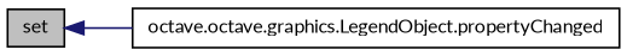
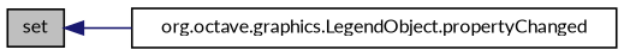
  digraph {
    rankdir=LR
    fontname=Lato
    node [color=black fontname=Lato fontsize=10 shape=record style=filled]
    n1 [fillcolor=grey75 fontcolor=black height=0.2 label=set width=0.4]
-   n2 [fillcolor=white height=0.2 label="octave.octave.graphics.LegendObject.propertyChanged" width=0.4]
+   n2 [fillcolor=white height=0.2 label="org.octave.graphics.LegendObject.propertyChanged" width=0.4]
    n1 -> n2 [color=midnightblue dir=back fontname=Lato fontsize=10 labelfontname=FreeSans labelfontsize=10 style=solid]
  }
